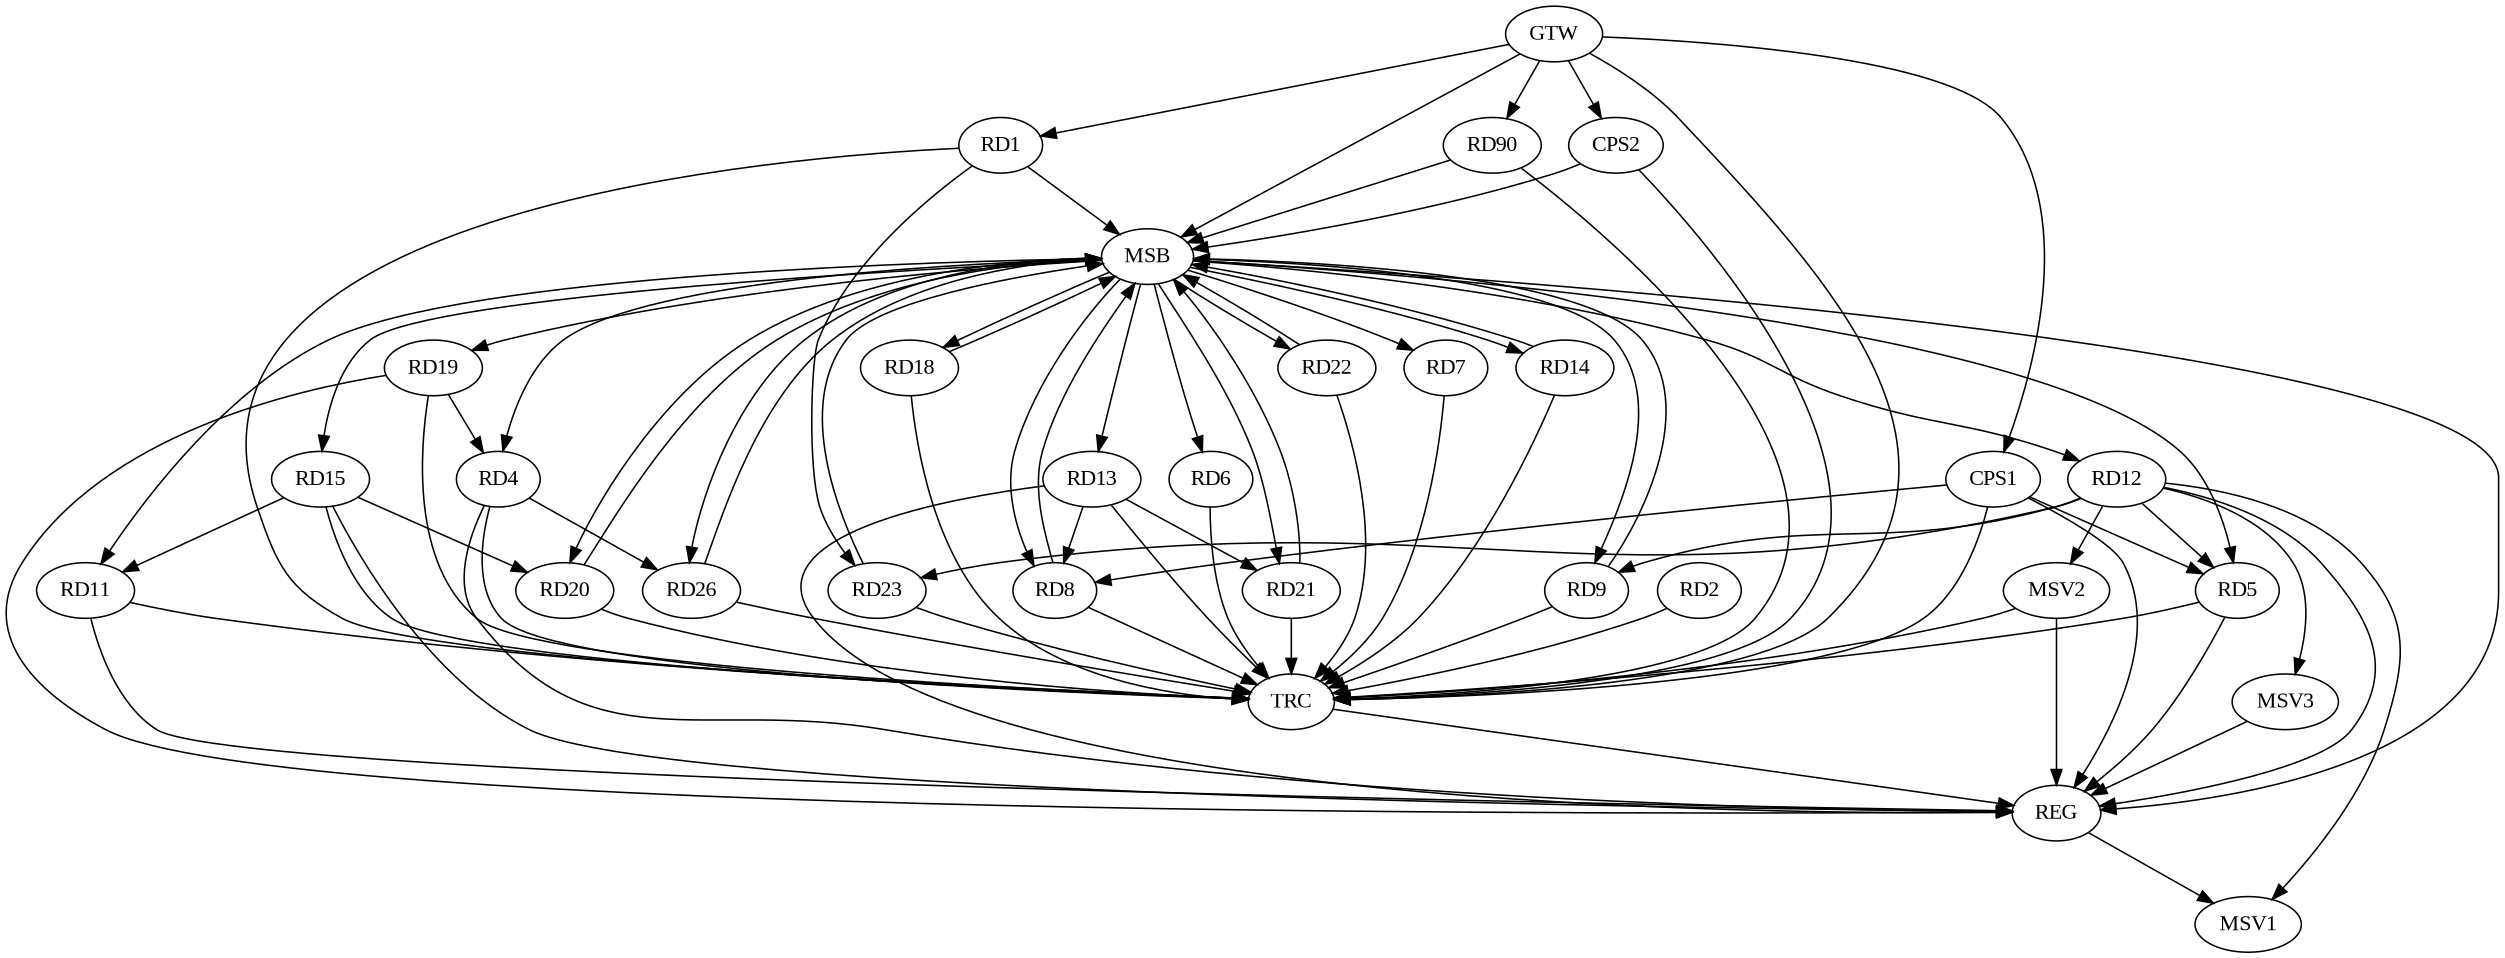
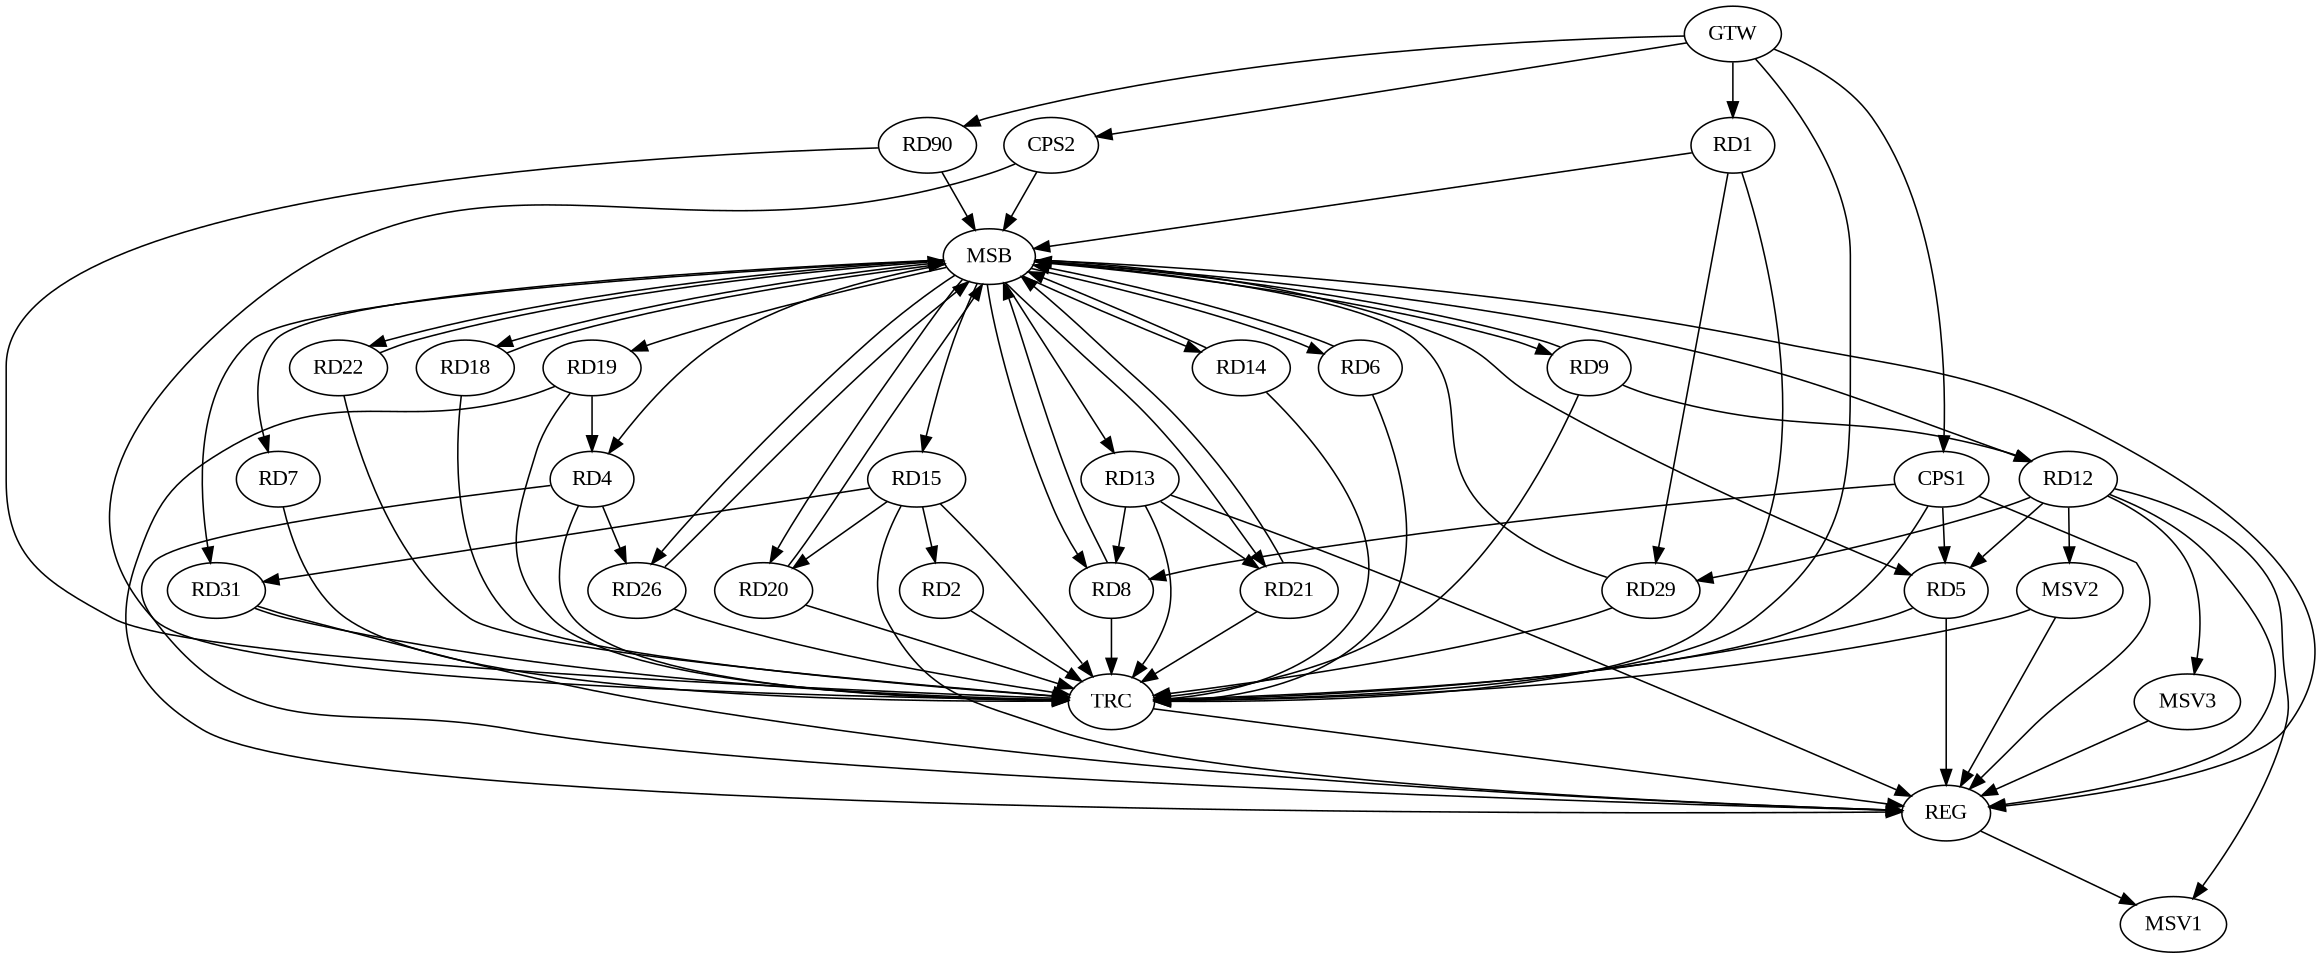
  strict digraph {
    fontname="Liberation Serif"
    node [fontname="Liberation Serif"]
    edge [fontname="Liberation Serif"]
    n1 [label=RD1]
    n2 [label=MSB]
    n3 [label=TRC]
-   n4 [label=RD23]
+   n4 [label=RD29]
    n5 [label=RD4]
    n6 [label=RD26]
    n7 [label=REG]
    n8 [label=RD5]
    n9 [label=RD6]
    n10 [label=RD7]
    n11 [label=RD8]
    n12 [label=RD9]
-   n13 [label=RD11]
+   n13 [label=RD31]
    n14 [label=RD12]
    n15 [label=RD22]
    n16 [label=RD13]
    n17 [label=RD21]
    n18 [label=RD14]
    n19 [label=RD15]
    n20 [label=RD20]
    n21 [label=RD18]
    n22 [label=RD19]
    n23 [label=RD2]
    n24 [label=MSV1]
    n25 [label=RD90]
    n26 [label=MSV2]
    n27 [label=MSV3]
    n28 [label=CPS1]
    n29 [label=CPS2]
    n30 [label=GTW]
    n1 -> n2
    n1 -> n3
    n1 -> n4
    n2 -> n5
    n2 -> n6
    n2 -> n7
    n2 -> n8
    n2 -> n9
    n2 -> n10
    n2 -> n11
    n2 -> n12
    n2 -> n13
    n2 -> n14
    n2 -> n15
    n2 -> n16
    n2 -> n17
    n2 -> n18
    n2 -> n19
    n2 -> n20
    n2 -> n21
    n2 -> n22
    n3 -> n7
    n4 -> n2
    n4 -> n3
    n5 -> n3
    n5 -> n6
    n5 -> n7
    n6 -> n2
    n6 -> n3
    n7 -> n24
    n8 -> n3
    n8 -> n7
-   n30 -> n2
+   n9 -> n2
    n9 -> n3
    n10 -> n3
    n11 -> n2
    n11 -> n3
    n12 -> n2
    n12 -> n3
    n13 -> n3
    n13 -> n7
    n14 -> n4
    n14 -> n7
    n14 -> n8
-   n14 -> n12
+   n12 -> n14
    n14 -> n24
    n14 -> n26
    n14 -> n27
    n15 -> n2
    n15 -> n3
    n16 -> n3
    n16 -> n7
    n16 -> n11
    n16 -> n17
    n17 -> n2
    n17 -> n3
    n18 -> n2
    n18 -> n3
    n19 -> n3
    n19 -> n7
    n19 -> n13
    n19 -> n20
+   n19 -> n23
    n20 -> n2
    n20 -> n3
    n21 -> n2
    n21 -> n3
    n22 -> n3
    n22 -> n5
    n22 -> n7
    n23 -> n3
    n25 -> n2
    n25 -> n3
    n26 -> n3
    n26 -> n7
    n27 -> n7
    n28 -> n3
    n28 -> n7
    n28 -> n8
    n28 -> n11
    n29 -> n2
    n29 -> n3
    n30 -> n1
    n30 -> n3
    n30 -> n25
    n30 -> n28
    n30 -> n29
  }
